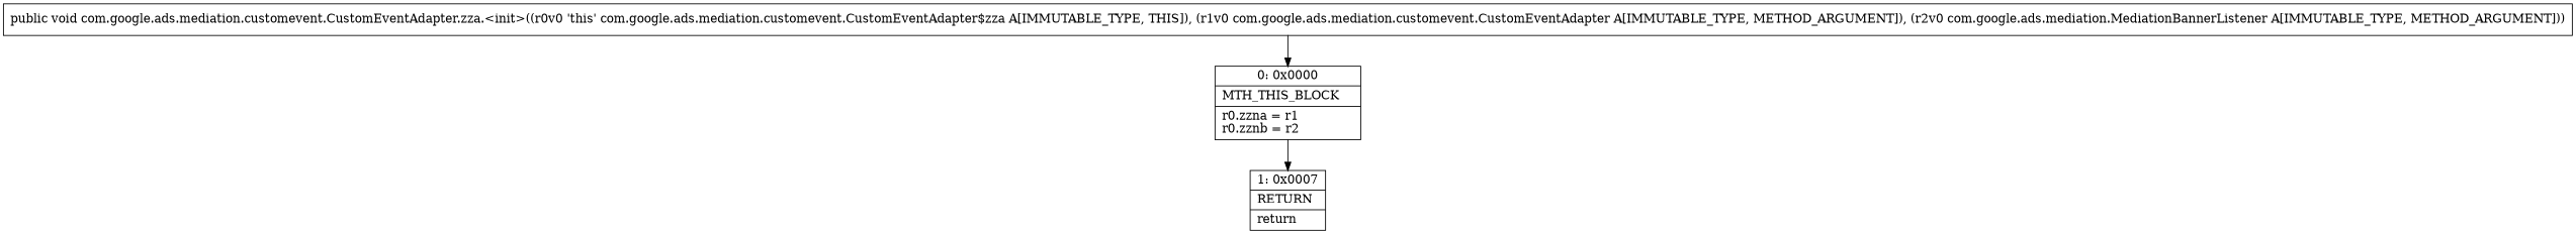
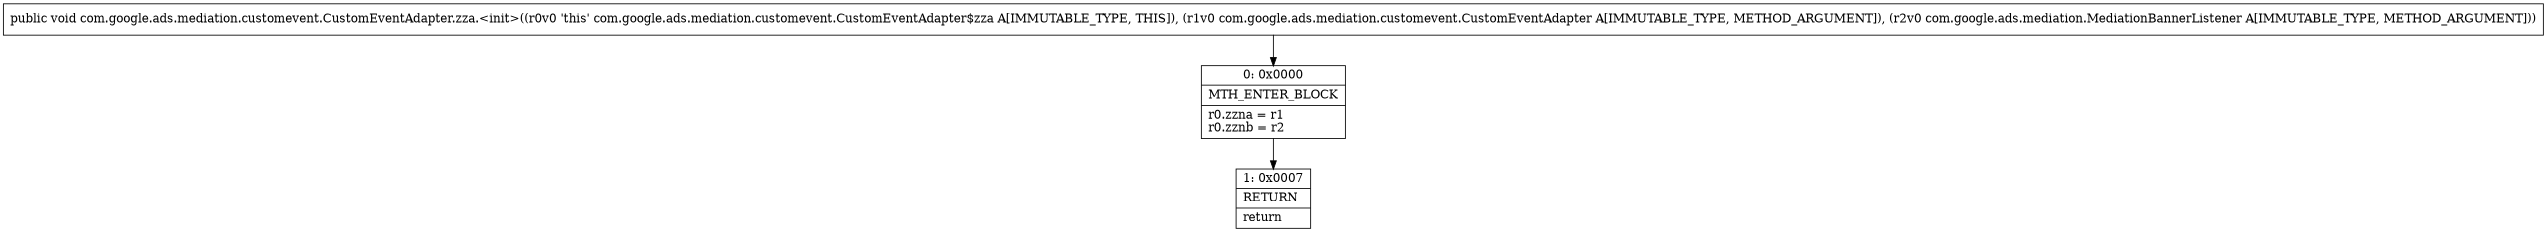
  digraph {
    node [shape=record]
-   n1 [label="{0\:\ 0x0000|MTH_THIS_BLOCK\l|r0.zzna = r1\lr0.zznb = r2\l}"]
+   n1 [label="{0\:\ 0x0000|MTH_ENTER_BLOCK\l|r0.zzna = r1\lr0.zznb = r2\l}"]
    n2 [label="{1\:\ 0x0007|RETURN\l|return\l}"]
    n3 [label="{public void com.google.ads.mediation.customevent.CustomEventAdapter.zza.\<init\>((r0v0 'this' com.google.ads.mediation.customevent.CustomEventAdapter$zza A[IMMUTABLE_TYPE, THIS]), (r1v0 com.google.ads.mediation.customevent.CustomEventAdapter A[IMMUTABLE_TYPE, METHOD_ARGUMENT]), (r2v0 com.google.ads.mediation.MediationBannerListener A[IMMUTABLE_TYPE, METHOD_ARGUMENT])) }"]
    n1 -> n2
    n3 -> n1
  }
